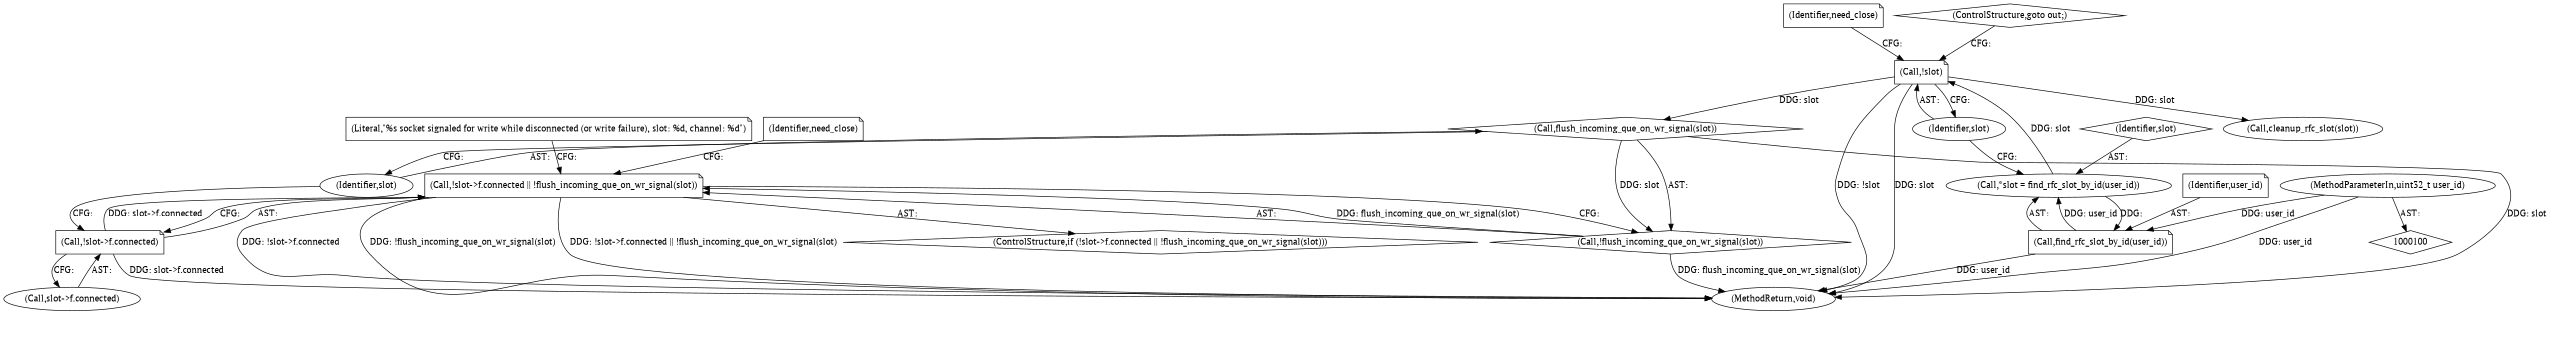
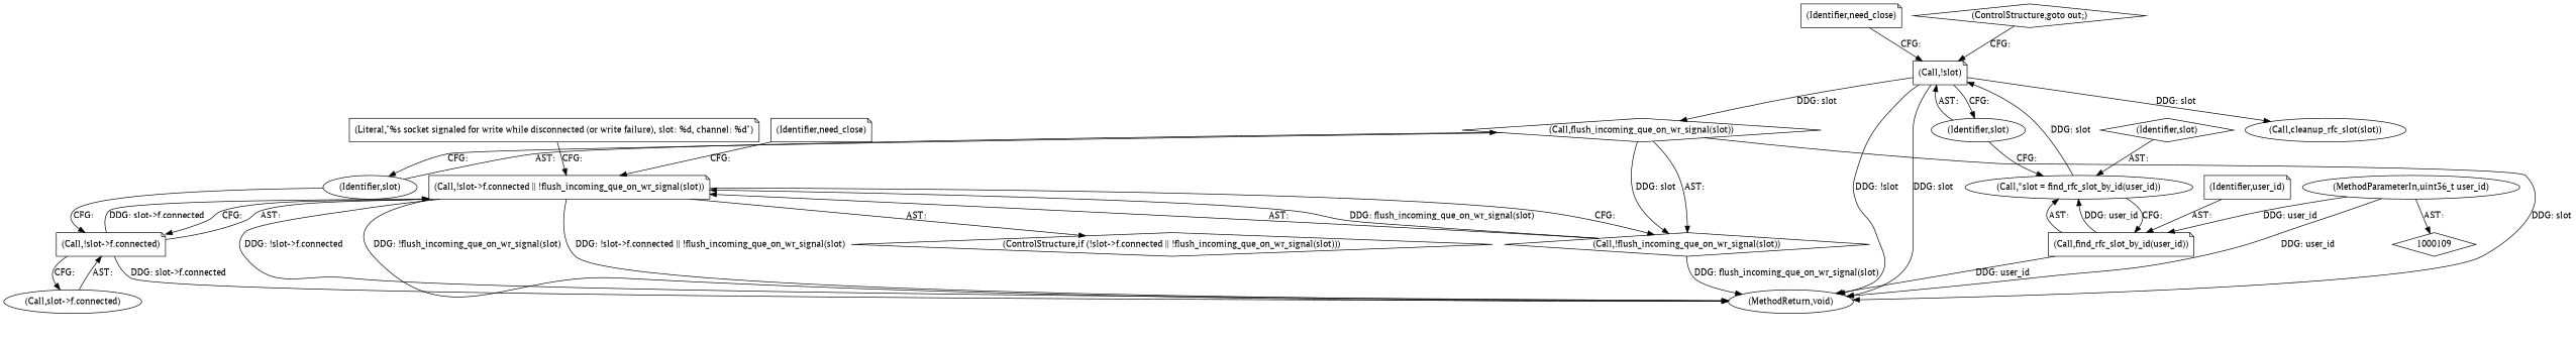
  digraph {
    fontname="PT Serif"
    node [fontname="PT Serif" shape=note]
    edge [fontname="PT Serif"]
    n1 [label="(Call,!slot->f.connected || !flush_incoming_que_on_wr_signal(slot))"]
    n2 [label="(Call,!slot->f.connected)"]
    n3 [label="(Call,!flush_incoming_que_on_wr_signal(slot))" shape=diamond]
    n4 [label="(MethodReturn,void)" shape=ellipse]
    n5 [label="(ControlStructure,if (!slot->f.connected || !flush_incoming_que_on_wr_signal(slot)))" shape=diamond]
    n6 [label="(Call,slot->f.connected)" shape=ellipse]
    n7 [label="(Call,flush_incoming_que_on_wr_signal(slot))" shape=diamond]
    n8 [label="(Identifier,slot)" shape=ellipse]
    n9 [label="(Call,cleanup_rfc_slot(slot))" shape=ellipse]
    n10 [label="(Call,!slot)"]
    n11 [label="(Identifier,slot)" shape=ellipse]
    n12 [label="(Call,*slot = find_rfc_slot_by_id(user_id))" shape=ellipse]
    n13 [label="(Call,find_rfc_slot_by_id(user_id))"]
    n14 [label="(Identifier,user_id)"]
-   n15 [label="(MethodParameterIn,uint32_t user_id)" shape=ellipse]
-   1000100 [shape=diamond]
+   n15 [label="(MethodParameterIn,uint36_t user_id)" shape=ellipse]
+   1000100 [shape=diamond label=1000109]
    n17 [label="(Identifier,slot)" shape=diamond]
    n18 [label="(Identifier,need_close)"]
    n19 [label="(Identifier,need_close)"]
    n20 [label="(Literal,\"%s socket signaled for write while disconnected (or write failure), slot: %d, channel: %d\")"]
    n21 [label="(ControlStructure,goto out;)" shape=diamond]
    n1 -> n2 [label="CFG: "]
    n1 -> n3 [label="CFG: "]
    n1 -> n4 [label="DDG: !slot->f.connected || !flush_incoming_que_on_wr_signal(slot)"]
    n1 -> n4 [label="DDG: !slot->f.connected"]
    n1 -> n4 [label="DDG: !flush_incoming_que_on_wr_signal(slot)"]
    n1 -> n5 [label="AST: "]
    n2 -> n1 [label="AST: "]
    n2 -> n1 [label="DDG: slot->f.connected"]
    n2 -> n4 [label="DDG: slot->f.connected"]
    n2 -> n6 [label="CFG: "]
    n3 -> n1 [label="AST: "]
    n3 -> n1 [label="DDG: flush_incoming_que_on_wr_signal(slot)"]
    n3 -> n4 [label="DDG: flush_incoming_que_on_wr_signal(slot)"]
    n6 -> n2 [label="AST: "]
    n7 -> n3 [label="AST: "]
    n7 -> n3 [label="DDG: slot"]
    n7 -> n4 [label="DDG: slot"]
    n7 -> n8 [label="CFG: "]
    n8 -> n2 [label="CFG: "]
    n8 -> n7 [label="AST: "]
    n10 -> n4 [label="DDG: !slot"]
    n10 -> n4 [label="DDG: slot"]
    n10 -> n7 [label="DDG: slot"]
    n10 -> n9 [label="DDG: slot"]
    n10 -> n11 [label="CFG: "]
    n11 -> n10 [label="AST: "]
    n11 -> n12 [label="CFG: "]
    n12 -> n10 [label="DDG: slot"]
-   n12 -> n13 [label="DDG: "]
+   n12 -> n13 [label="CFG: "]
    n13 -> n4 [label="DDG: user_id"]
    n13 -> n12 [label="AST: "]
    n13 -> n12 [label="DDG: user_id"]
    n14 -> n13 [label="AST: "]
    n15 -> n4 [label="DDG: user_id"]
    n15 -> n13 [label="DDG: user_id"]
    n15 -> 1000100 [label="AST: "]
    n17 -> n12 [label="AST: "]
    n18 -> n10 [label="CFG: "]
    n19 -> n1 [label="CFG: "]
    n20 -> n1 [label="CFG: "]
    n21 -> n10 [label="CFG: "]
  }
